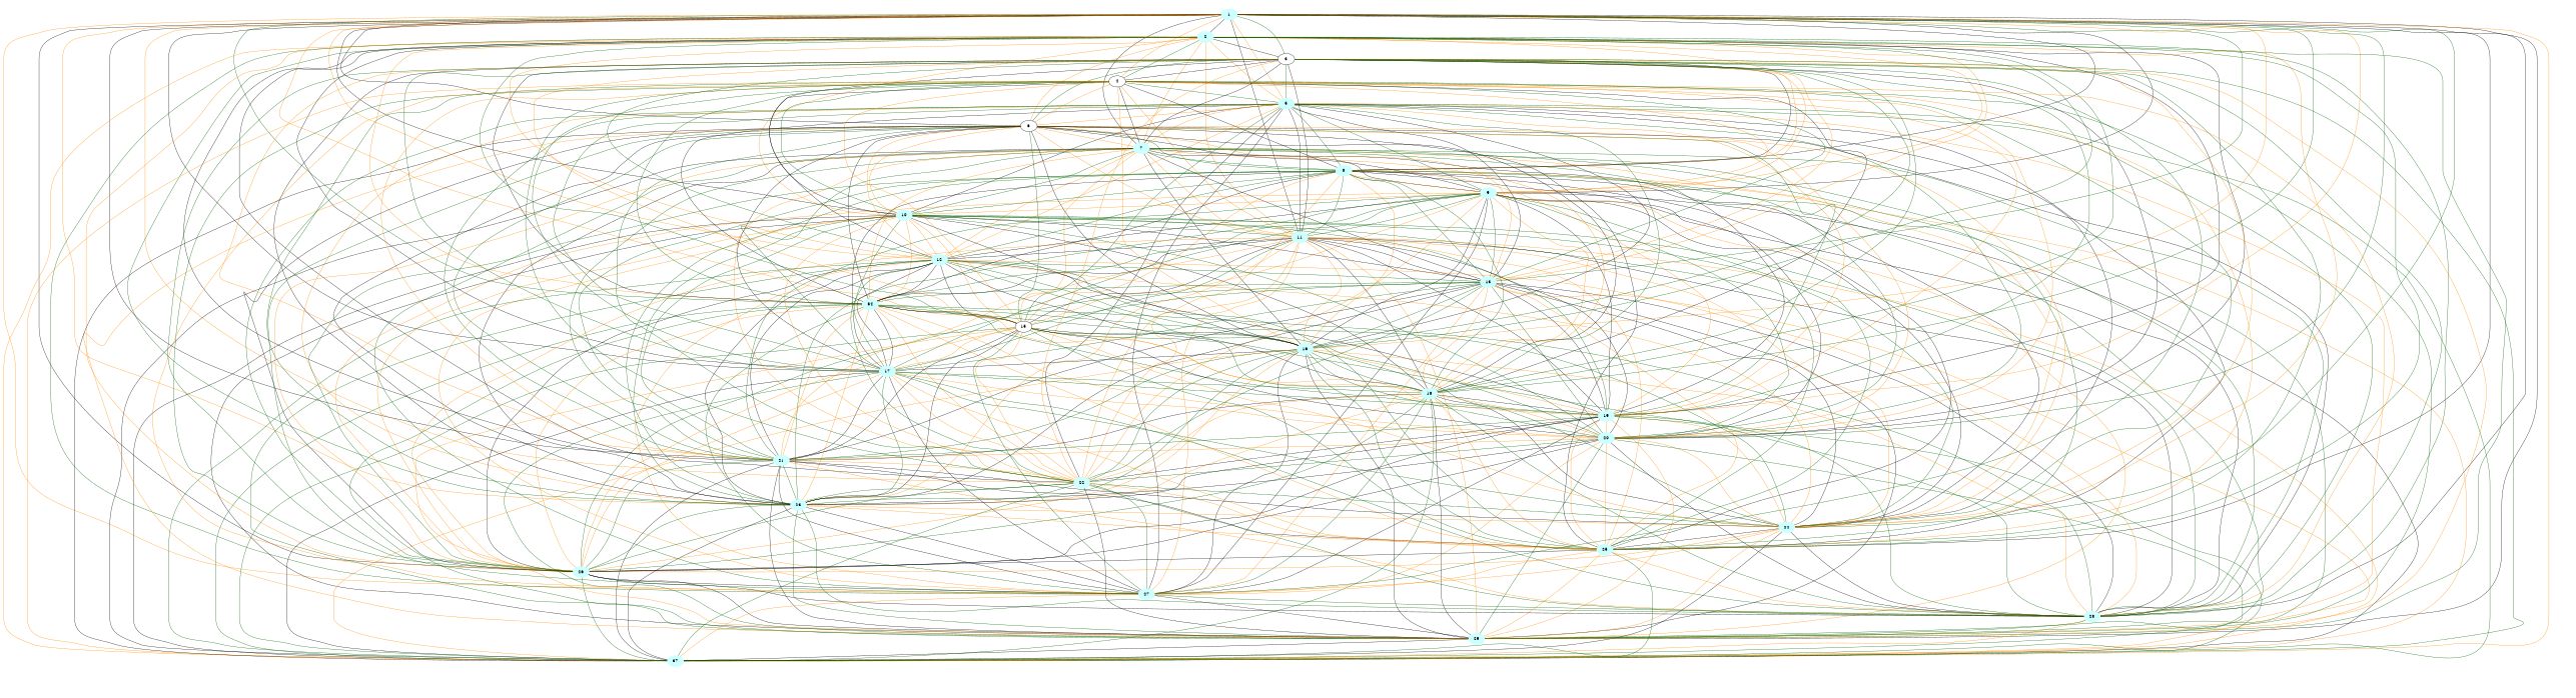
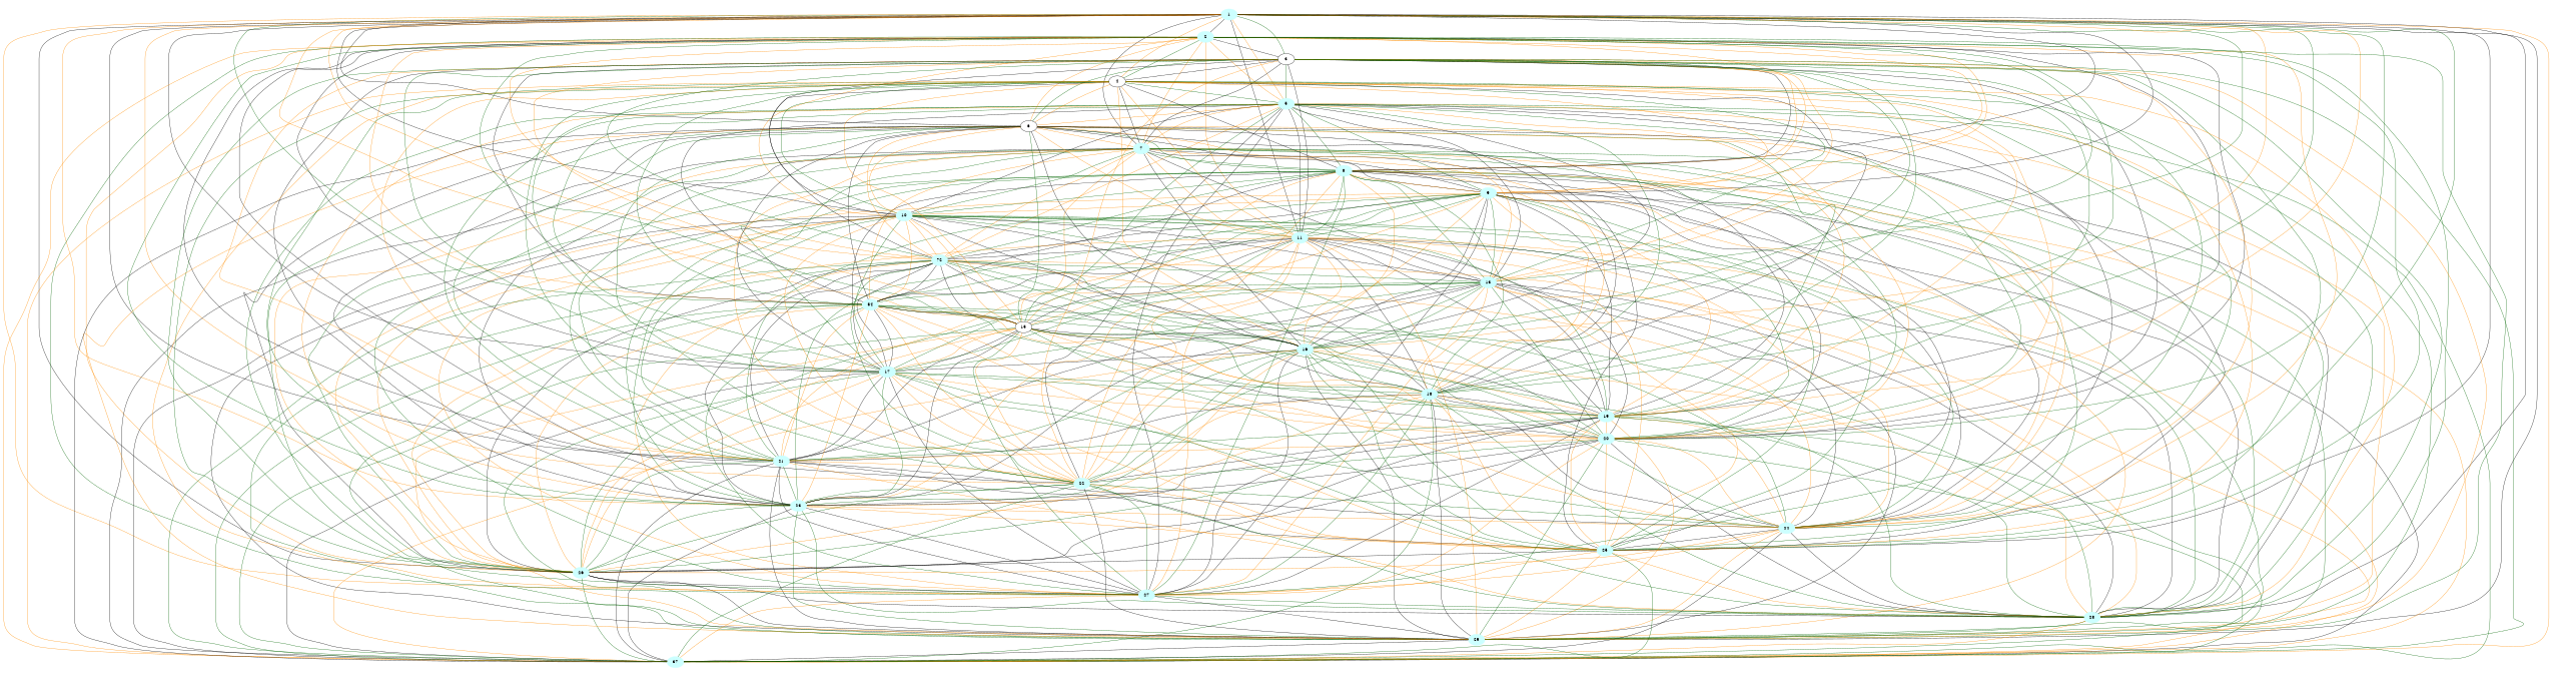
  graph {
    node [color="#CCFFFF" style=filled]
    edge [color=darkgreen]
    1
    2
    5
    7
    8
    9
    10
    11
-   12
+   12 [label=72]
    13
    n11 [label=54]
    16
    17
    18
    19
    20
    21
    22
    23
    24
    25
    26
    27
    28
    29
    n26 [label=37]
    3 [color="" style=""]
    4 [color="" style=""]
    6 [color="" style=""]
    15 [color="" style=""]
    1 -- 2 [color=black]
    1 -- 5 [color=darkorange]
    1 -- 7 [color=black]
    1 -- 8 [color=black]
    1 -- 9 [color=black]
    1 -- 10 [color=black]
    1 -- 11 [color=black]
    1 -- 12 [color=darkorange]
    1 -- 13
    1 -- n11
    1 -- 16 [color=darkorange]
    1 -- 17 [color=black]
    1 -- 18
    1 -- 19 [color=darkorange]
    1 -- 20
    1 -- 21 [color=black]
    1 -- 22 [color=darkorange]
    1 -- 23 [color=darkorange]
    1 -- 24
    1 -- 25 [color=black]
    1 -- 26 [color=black]
    1 -- 27 [color=darkorange]
    1 -- 28 [color=black]
    1 -- 29 [color=black]
    1 -- n26 [color=darkorange]
    1 -- 3
    1 -- 4 [color=darkorange]
    1 -- 6 [color=black]
    1 -- 15 [color=darkorange]
    2 -- 5 [color=darkorange]
    2 -- 7 [color=darkorange]
    2 -- 8 [color=darkorange]
    2 -- 9 [color=darkorange]
    2 -- 10 [color=darkorange]
    2 -- 11 [color=darkorange]
    2 -- 12 [color=darkorange]
    2 -- 13 [color=darkorange]
    2 -- n11 [color=darkorange]
    2 -- 16
    2 -- 17 [color=black]
    2 -- 18
    2 -- 19 [color=black]
    2 -- 20 [color=black]
    2 -- 21 [color=black]
    2 -- 22 [color=black]
    2 -- 23
    2 -- 24 [color=darkorange]
    2 -- 25
    2 -- 26 [color=darkorange]
    2 -- 27
    2 -- 28
    2 -- 29
    2 -- n26 [color=darkorange]
    2 -- 3 [color=black]
    2 -- 4
    2 -- 6 [color=darkorange]
    2 -- 15
    5 -- 7 [color=darkorange]
    5 -- 8
    5 -- 9
    5 -- 10 [color=black]
    5 -- 11 [color=black]
    5 -- 12 [color=darkorange]
    5 -- 13 [color=black]
    5 -- n11 [color=black]
    5 -- 16 [color=black]
    5 -- 17
    5 -- 18
    5 -- 19 [color=darkorange]
    5 -- 20
    5 -- 21
    5 -- 22 [color=black]
    5 -- 23 [color=darkorange]
    5 -- 24 [color=black]
    5 -- 25 [color=black]
    5 -- 26
    5 -- 27 [color=black]
    5 -- 28
    5 -- 29 [color=darkorange]
    5 -- n26
    5 -- 6 [color=darkorange]
    5 -- 15
    7 -- 8
    7 -- 9 [color=black]
    7 -- 10
    7 -- 11 [color=darkorange]
    7 -- 12 [color=darkorange]
    7 -- 13 [color=black]
    7 -- n11 [color=darkorange]
    7 -- 16 [color=black]
    7 -- 17
    7 -- 18 [color=darkorange]
    7 -- 19 [color=black]
    7 -- 20
    7 -- 21
    7 -- 22 [color=darkorange]
    7 -- 23 [color=black]
    7 -- 24 [color=darkorange]
    7 -- 25
    7 -- 26 [color=darkorange]
    7 -- 27
    7 -- 28
    7 -- 29
    7 -- n26 [color=black]
    7 -- 15 [color=darkorange]
    8 -- 9 [color=darkorange]
    8 -- 10
    8 -- 11
    8 -- 12
    8 -- 13
    8 -- n11 [color=black]
    8 -- 16 [color=darkorange]
    8 -- 17 [color=black]
    8 -- 18
    8 -- 19 [color=darkorange]
    8 -- 20 [color=black]
    8 -- 21
    8 -- 22 [color=darkorange]
    8 -- 23
    8 -- 24 [color=black]
    8 -- 25 [color=black]
    8 -- 26
+   8 -- 27
    8 -- 28
    8 -- 29
    8 -- n26 [color=darkorange]
    8 -- 15 [color=darkorange]
    9 -- 10 [color=darkorange]
    9 -- 11
    9 -- 12 [color=black]
    9 -- 13
    9 -- n11
    9 -- 16 [color=black]
    9 -- 17
    9 -- 18 [color=darkorange]
    9 -- 19 [color=black]
    9 -- 20
    9 -- 21
    9 -- 22 [color=darkorange]
    9 -- 23
    9 -- 24 [color=black]
    9 -- 25
    9 -- 26 [color=darkorange]
    9 -- 27 [color=black]
    9 -- 28 [color=black]
    9 -- 29 [color=darkorange]
    9 -- n26 [color=black]
    9 -- 15 [color=darkorange]
    10 -- 11
    10 -- 12 [color=darkorange]
    10 -- 13 [color=black]
    10 -- n11 [color=darkorange]
    10 -- 16 [color=black]
    10 -- 17
    10 -- 18 [color=black]
    10 -- 19
    10 -- 20
    10 -- 21
    10 -- 22 [color=darkorange]
    10 -- 23
    10 -- 24
    10 -- 25
    10 -- 26 [color=darkorange]
    10 -- 27 [color=darkorange]
    10 -- 28
    10 -- 29 [color=black]
    10 -- n26 [color=black]
    10 -- 15 [color=darkorange]
    11 -- 12 [color=black]
    11 -- 13 [color=black]
    11 -- n11 [color=black]
    11 -- 16 [color=darkorange]
    11 -- 17
    11 -- 18 [color=black]
    11 -- 19 [color=black]
    11 -- 20 [color=black]
    11 -- 21 [color=darkorange]
    11 -- 22 [color=darkorange]
    11 -- 23 [color=darkorange]
    11 -- 24 [color=darkorange]
    11 -- 25 [color=darkorange]
    11 -- 26 [color=darkorange]
    11 -- 27 [color=darkorange]
    11 -- 28 [color=black]
    11 -- 29 [color=darkorange]
    11 -- n26 [color=darkorange]
    11 -- 15 [color=black]
    12 -- 13
    12 -- n11 [color=black]
    12 -- 16
    12 -- 17 [color=black]
    12 -- 18 [color=black]
    12 -- 19 [color=black]
    12 -- 20
    12 -- 21 [color=black]
    12 -- 22
    12 -- 23 [color=black]
    12 -- 24 [color=darkorange]
    12 -- 25
    12 -- 26 [color=black]
    12 -- 27 [color=darkorange]
    12 -- 28 [color=darkorange]
    12 -- 29
    12 -- n26
    12 -- 15 [color=black]
    13 -- n11
    13 -- 16
    13 -- 17
    13 -- 18 [color=darkorange]
    13 -- 19 [color=black]
    13 -- 20
    13 -- 21 [color=black]
    13 -- 22
    13 -- 23 [color=black]
    13 -- 24 [color=black]
    13 -- 25 [color=darkorange]
    13 -- 26
    13 -- 27 [color=darkorange]
    13 -- 28 [color=black]
    13 -- 29 [color=black]
    13 -- n26 [color=darkorange]
    13 -- 15
    n11 -- 16
    n11 -- 17 [color=black]
    n11 -- 18 [color=darkorange]
    n11 -- 19
    n11 -- 20 [color=darkorange]
    n11 -- 21 [color=darkorange]
    n11 -- 22 [color=darkorange]
    n11 -- 23 [color=darkorange]
    n11 -- 24
    n11 -- 25 [color=darkorange]
    n11 -- 26 [color=darkorange]
    n11 -- 27
    n11 -- 28
    n11 -- 29
    n11 -- n26
    n11 -- 15 [color=black]
    16 -- 17 [color=black]
    16 -- 18
    16 -- 19 [color=darkorange]
    16 -- 20
    16 -- 21
    16 -- 22
    16 -- 23
    16 -- 24
    16 -- 25
    16 -- 26 [color=darkorange]
    16 -- 27 [color=black]
    16 -- 28 [color=darkorange]
    16 -- 29 [color=black]
    16 -- n26 [color=darkorange]
    17 -- 18
    17 -- 19
    17 -- 20 [color=darkorange]
    17 -- 21 [color=black]
    17 -- 22 [color=darkorange]
    17 -- 23
    17 -- 24
    17 -- 25 [color=darkorange]
    17 -- 26 [color=darkorange]
    17 -- 27 [color=black]
    17 -- 28
    17 -- 29
    17 -- n26 [color=black]
    18 -- 19 [color=black]
    18 -- 20 [color=darkorange]
    18 -- 21 [color=black]
    18 -- 22 [color=darkorange]
    18 -- 23 [color=darkorange]
    18 -- 24 [color=black]
    18 -- 25 [color=darkorange]
    18 -- 26
    18 -- 27
    18 -- 28
    18 -- 29 [color=black]
    18 -- n26
    19 -- 20 [color=darkorange]
    19 -- 21
    19 -- 22 [color=black]
    19 -- 23 [color=black]
    19 -- 24 [color=darkorange]
    19 -- 25 [color=darkorange]
    19 -- 26 [color=black]
    19 -- 27 [color=black]
    19 -- 28
    19 -- 29 [color=darkorange]
    19 -- n26
    20 -- 21 [color=darkorange]
    20 -- 22
    20 -- 23 [color=black]
    20 -- 24 [color=darkorange]
    20 -- 25 [color=darkorange]
    20 -- 26 [color=black]
    20 -- 27 [color=darkorange]
    20 -- 28 [color=black]
    20 -- 29
    20 -- n26
    21 -- 22 [color=darkorange]
    21 -- 23
    21 -- 24 [color=black]
    21 -- 25 [color=black]
    21 -- 26
    21 -- 27 [color=black]
    21 -- 28 [color=darkorange]
    21 -- 29 [color=black]
    21 -- n26 [color=black]
    22 -- 23
    22 -- 24
    22 -- 25 [color=darkorange]
    22 -- 26
    22 -- 27
    22 -- 28
    22 -- 29 [color=black]
    22 -- n26
    23 -- 24 [color=darkorange]
    23 -- 25 [color=darkorange]
    23 -- 26
    23 -- 27 [color=black]
    23 -- 28
    23 -- 29
    23 -- n26 [color=black]
    24 -- 25 [color=black]
    24 -- 26 [color=darkorange]
    24 -- 27 [color=darkorange]
    24 -- 28 [color=black]
    24 -- 29 [color=darkorange]
    24 -- n26 [color=black]
    25 -- 26 [color=black]
    25 -- 27 [color=darkorange]
    25 -- 28 [color=darkorange]
    25 -- 29 [color=darkorange]
    25 -- n26
    26 -- 27 [color=black]
    26 -- 28 [color=black]
    26 -- 29 [color=black]
    26 -- n26
    27 -- 28
    27 -- 29 [color=black]
    27 -- n26 [color=darkorange]
    28 -- 29
    28 -- n26 [color=darkorange]
    29 -- n26 [color=black]
    3 -- 5
    3 -- 7 [color=black]
    3 -- 8 [color=black]
    3 -- 9 [color=darkorange]
    3 -- 10 [color=black]
    3 -- 11 [color=black]
    3 -- 12
    3 -- 13 [color=darkorange]
    3 -- n11 [color=black]
    3 -- 16
    3 -- 17
    3 -- 18
    3 -- 19
    3 -- 20 [color=black]
    3 -- 21 [color=darkorange]
    3 -- 22 [color=darkorange]
    3 -- 23 [color=black]
    3 -- 24 [color=darkorange]
    3 -- 25
    3 -- 26
    3 -- 27
    3 -- 28
    3 -- 29 [color=darkorange]
    3 -- n26
    3 -- 4 [color=black]
    3 -- 6
    3 -- 15 [color=darkorange]
    4 -- 5
    4 -- 7 [color=black]
    4 -- 8 [color=black]
    4 -- 9 [color=darkorange]
    4 -- 10
    4 -- 11 [color=darkorange]
    4 -- 12 [color=black]
    4 -- 13
    4 -- n11
    4 -- 16 [color=darkorange]
    4 -- 17
    4 -- 18 [color=black]
    4 -- 19 [color=darkorange]
    4 -- 20 [color=darkorange]
    4 -- 21 [color=darkorange]
    4 -- 22
    4 -- 23
    4 -- 24
    4 -- 25 [color=darkorange]
    4 -- 26
    4 -- 27 [color=darkorange]
    4 -- 28 [color=darkorange]
    4 -- 29
    4 -- n26 [color=darkorange]
    4 -- 6 [color=darkorange]
    4 -- 15 [color=darkorange]
    6 -- 7 [color=darkorange]
    6 -- 8
    6 -- 9 [color=black]
    6 -- 10 [color=darkorange]
    6 -- 11 [color=darkorange]
    6 -- 12 [color=darkorange]
    6 -- 13 [color=darkorange]
    6 -- n11 [color=black]
    6 -- 16 [color=black]
    6 -- 17 [color=black]
    6 -- 18 [color=black]
    6 -- 19
    6 -- 20 [color=darkorange]
    6 -- 21
    6 -- 22
    6 -- 23 [color=black]
    6 -- 24 [color=darkorange]
    6 -- 25 [color=black]
    6 -- 26 [color=black]
    6 -- 27
    6 -- 28 [color=black]
    6 -- 29 [color=darkorange]
    6 -- n26 [color=black]
    6 -- 15
    15 -- 16 [color=black]
    15 -- 17 [color=darkorange]
    15 -- 18
    15 -- 19 [color=darkorange]
    15 -- 20 [color=black]
    15 -- 21 [color=black]
    15 -- 22 [color=darkorange]
    15 -- 23 [color=black]
    15 -- 24 [color=darkorange]
    15 -- 25
    15 -- 26 [color=darkorange]
    15 -- 27
    15 -- 28
    15 -- 29 [color=darkorange]
    15 -- n26
  }
